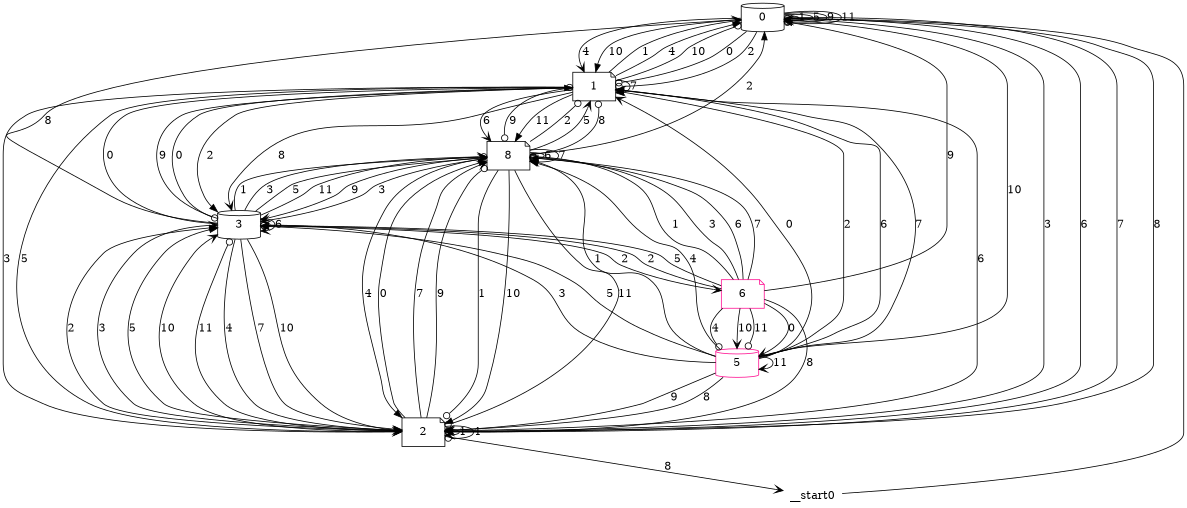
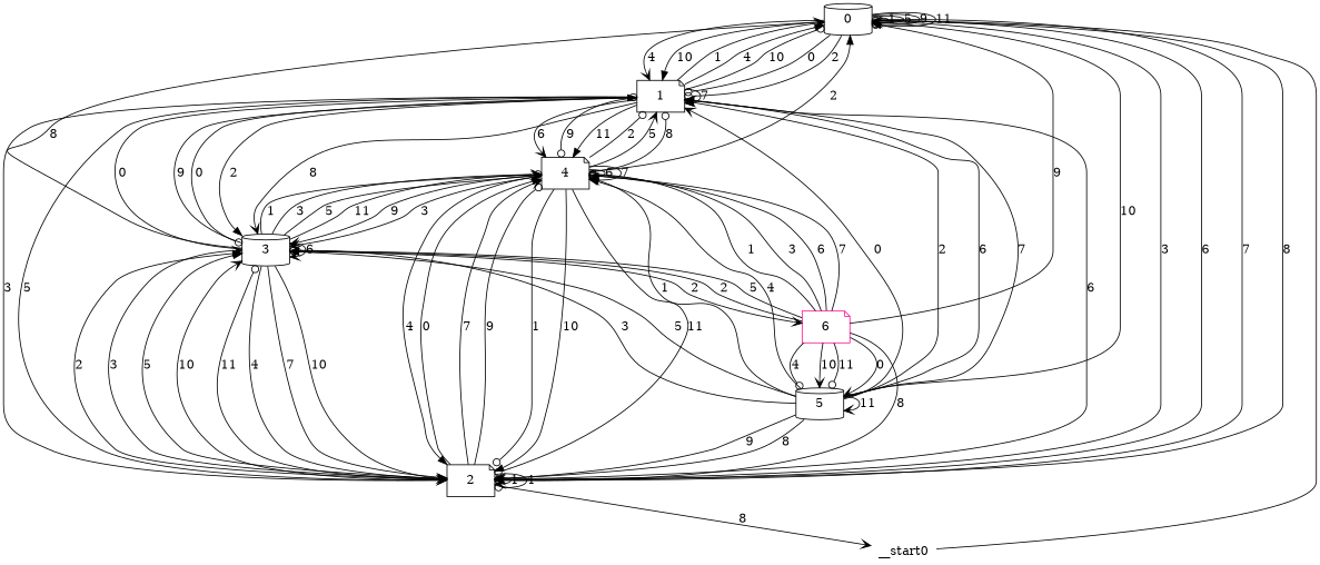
  digraph {
    node [color=black shape=note]
    edge [arrowhead=vee]
    n1 [label=0 shape=cylinder]
    n2 [label=1]
    n3 [label=2]
    n4 [label=3 shape=cylinder]
-   n5 [label=8]
+   n5 [label=4]
    __start0 [color=deeppink height=0 shape=none width=0]
    n7 [color=deeppink label=6]
-   n8 [color=deeppink label=5 shape=cylinder]
+   n8 [label=5 shape=cylinder]
    n1 -> n1 [label=1]
    n1 -> n1 [label=5]
    n1 -> n1 [arrowhead=odot label=9]
    n1 -> n1 [arrowhead=odot label=11]
    n1 -> n2 [arrowhead=odot label=0]
    n1 -> n2 [arrowhead=odot label=2]
    n1 -> n2 [label=4]
    n1 -> n2 [arrowhead=normal label=10]
    n1 -> n3 [arrowhead=odot label=3]
    n1 -> n3 [label=6]
    n1 -> n3 [arrowhead=normal label=7]
    n1 -> n3 [label=8]
    n2 -> n1 [label=1]
    n2 -> n1 [arrowhead=normal label=4]
    n2 -> n1 [arrowhead=odot label=10]
    n2 -> n2 [label=7]
    n2 -> n3 [label=3]
    n2 -> n3 [label=5]
    n2 -> n4 [arrowhead=odot label=0]
    n2 -> n4 [arrowhead=normal label=2]
    n2 -> n4 [label=8]
    n2 -> n5 [label=6]
    n2 -> n5 [arrowhead=odot label=9]
    n2 -> n5 [arrowhead=normal label=11]
    n3 -> n2 [arrowhead=normal label=6]
    n3 -> n3 [label=1]
    n3 -> n3 [arrowhead=odot label=4]
    n3 -> n4 [arrowhead=normal label=2]
    n3 -> n4 [label=3]
    n3 -> n4 [arrowhead=normal label=5]
    n3 -> n4 [label=10]
    n3 -> n4 [arrowhead=odot label=11]
    n3 -> n5 [arrowhead=normal label=0]
    n3 -> n5 [label=7]
    n3 -> n5 [arrowhead=odot label=9]
    n3 -> __start0 [label=8]
    n4 -> n1 [label=8]
    n4 -> n2 [arrowhead=odot label=0]
    n4 -> n2 [arrowhead=normal label=9]
    n4 -> n3 [label=4]
    n4 -> n3 [arrowhead=normal label=7]
    n4 -> n3 [label=10]
    n4 -> n4 [label=6]
    n4 -> n5 [label=1]
    n4 -> n5 [label=3]
    n4 -> n5 [label=5]
    n4 -> n5 [arrowhead=odot label=11]
    n4 -> n7 [label=2]
    n5 -> n1 [arrowhead=normal label=2]
    n5 -> n2 [arrowhead=odot label=2]
    n5 -> n2 [label=5]
    n5 -> n2 [arrowhead=odot label=8]
    n5 -> n3 [arrowhead=odot label=1]
    n5 -> n3 [arrowhead=normal label=4]
    n5 -> n3 [arrowhead=normal label=10]
    n5 -> n3 [arrowhead=odot label=11]
    n5 -> n4 [label=3]
    n5 -> n4 [label=9]
    n5 -> n5 [arrowhead=odot label=6]
    n5 -> n5 [label=7]
    __start0 -> n1 [arrowhead=odot]
    n7 -> n1 [arrowhead=normal label=9]
    n7 -> n3 [arrowhead=odot label=8]
    n7 -> n4 [label=2]
    n7 -> n4 [arrowhead=odot label=5]
    n7 -> n5 [arrowhead=odot label=1]
    n7 -> n5 [arrowhead=odot label=3]
    n7 -> n5 [arrowhead=odot label=6]
    n7 -> n5 [arrowhead=normal label=7]
    n7 -> n8 [label=0]
    n7 -> n8 [arrowhead=odot label=4]
    n7 -> n8 [label=10]
    n7 -> n8 [arrowhead=odot label=11]
    n8 -> n1 [label=10]
    n8 -> n2 [label=0]
    n8 -> n2 [arrowhead=normal label=2]
    n8 -> n2 [label=6]
    n8 -> n2 [label=7]
    n8 -> n3 [label=8]
    n8 -> n3 [label=9]
    n8 -> n4 [arrowhead=odot label=3]
    n8 -> n4 [arrowhead=normal label=5]
    n8 -> n5 [arrowhead=normal label=1]
    n8 -> n5 [arrowhead=normal label=4]
    n8 -> n8 [label=11]
  }
